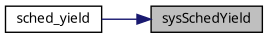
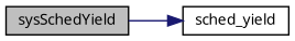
  digraph {
    rankdir=LR
    fontname="Noto Sans"
    node [color=black fontname="Noto Sans" fontsize=10 shape=record style=filled]
    n1 [fillcolor=grey75 fontcolor=black height=0.2 label=sysSchedYield width=0.4]
    n2 [fillcolor=white height=0.2 label=sched_yield width=0.4]
-   n2 -> n1 [color=midnightblue fontname="Noto Sans" fontsize=10 labelfontname=Helvetica labelfontsize=10 style=solid]
+   n1 -> n2 [color=midnightblue fontname="Noto Sans" fontsize=10 labelfontname=Helvetica labelfontsize=10 style=solid]
  }
